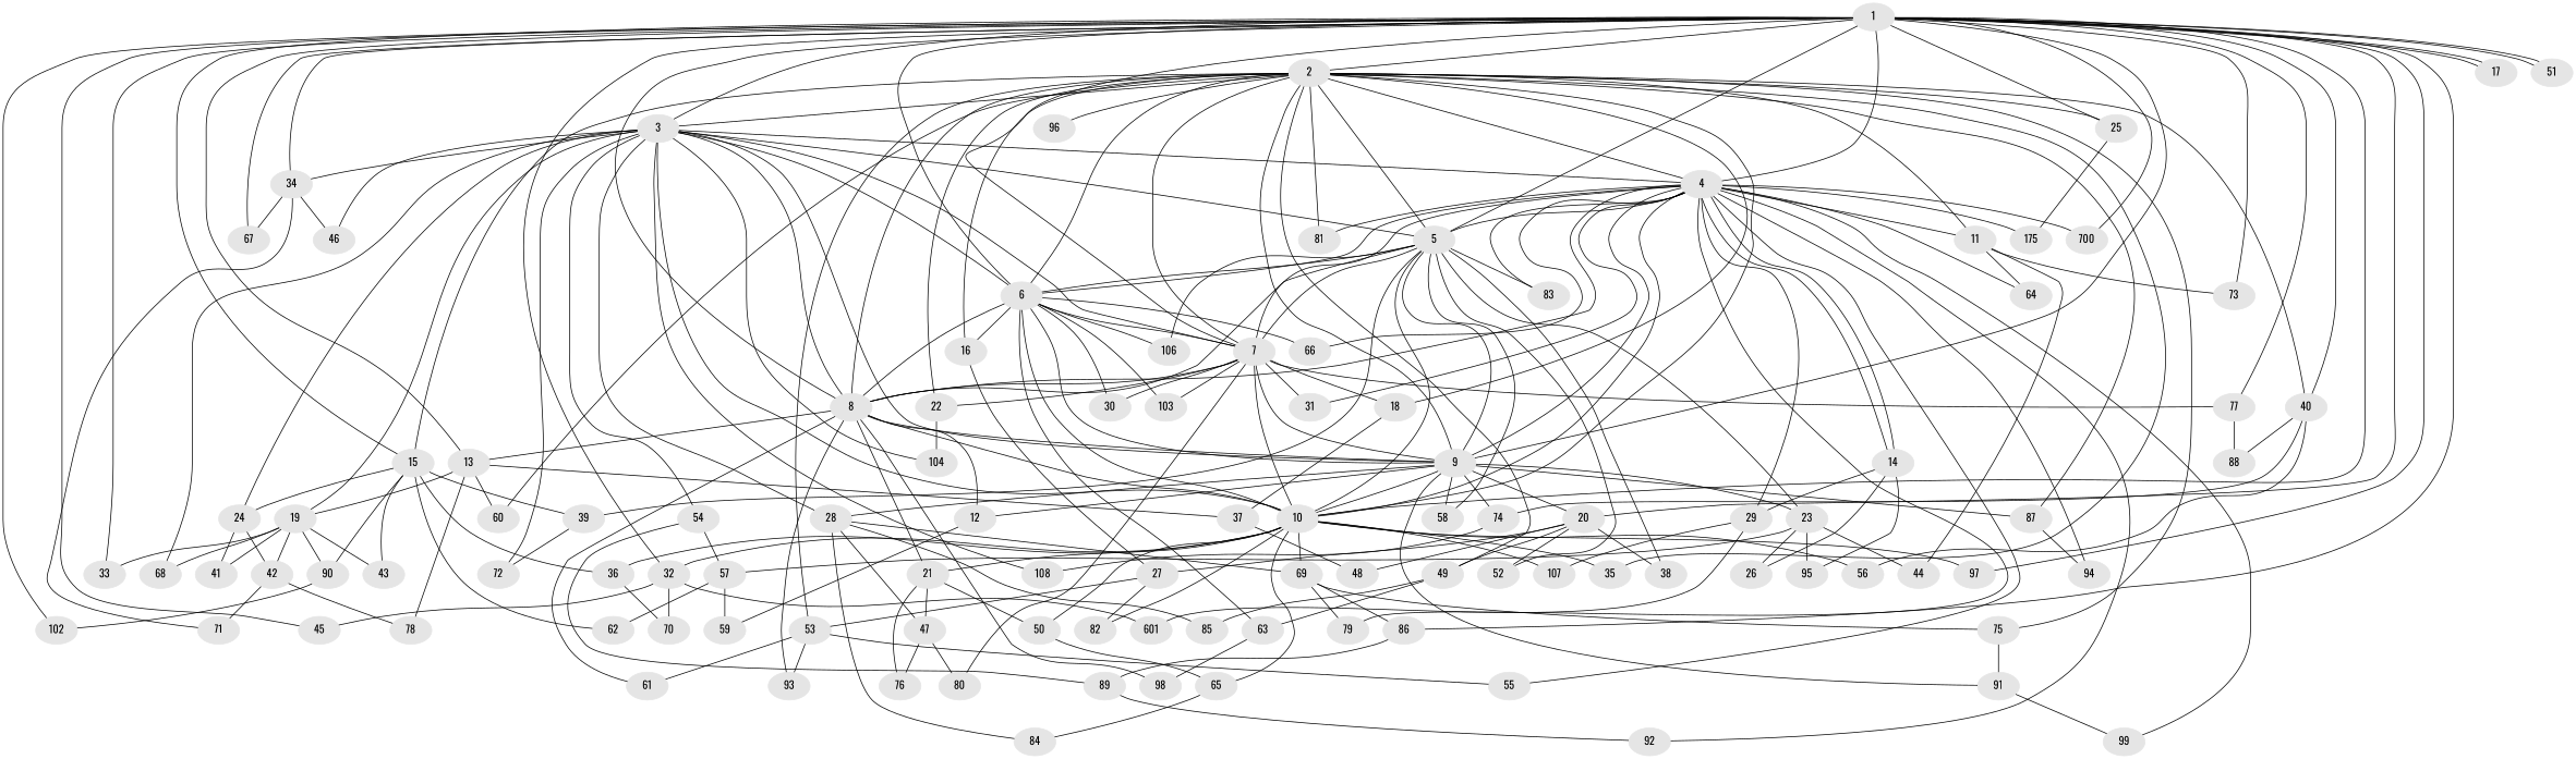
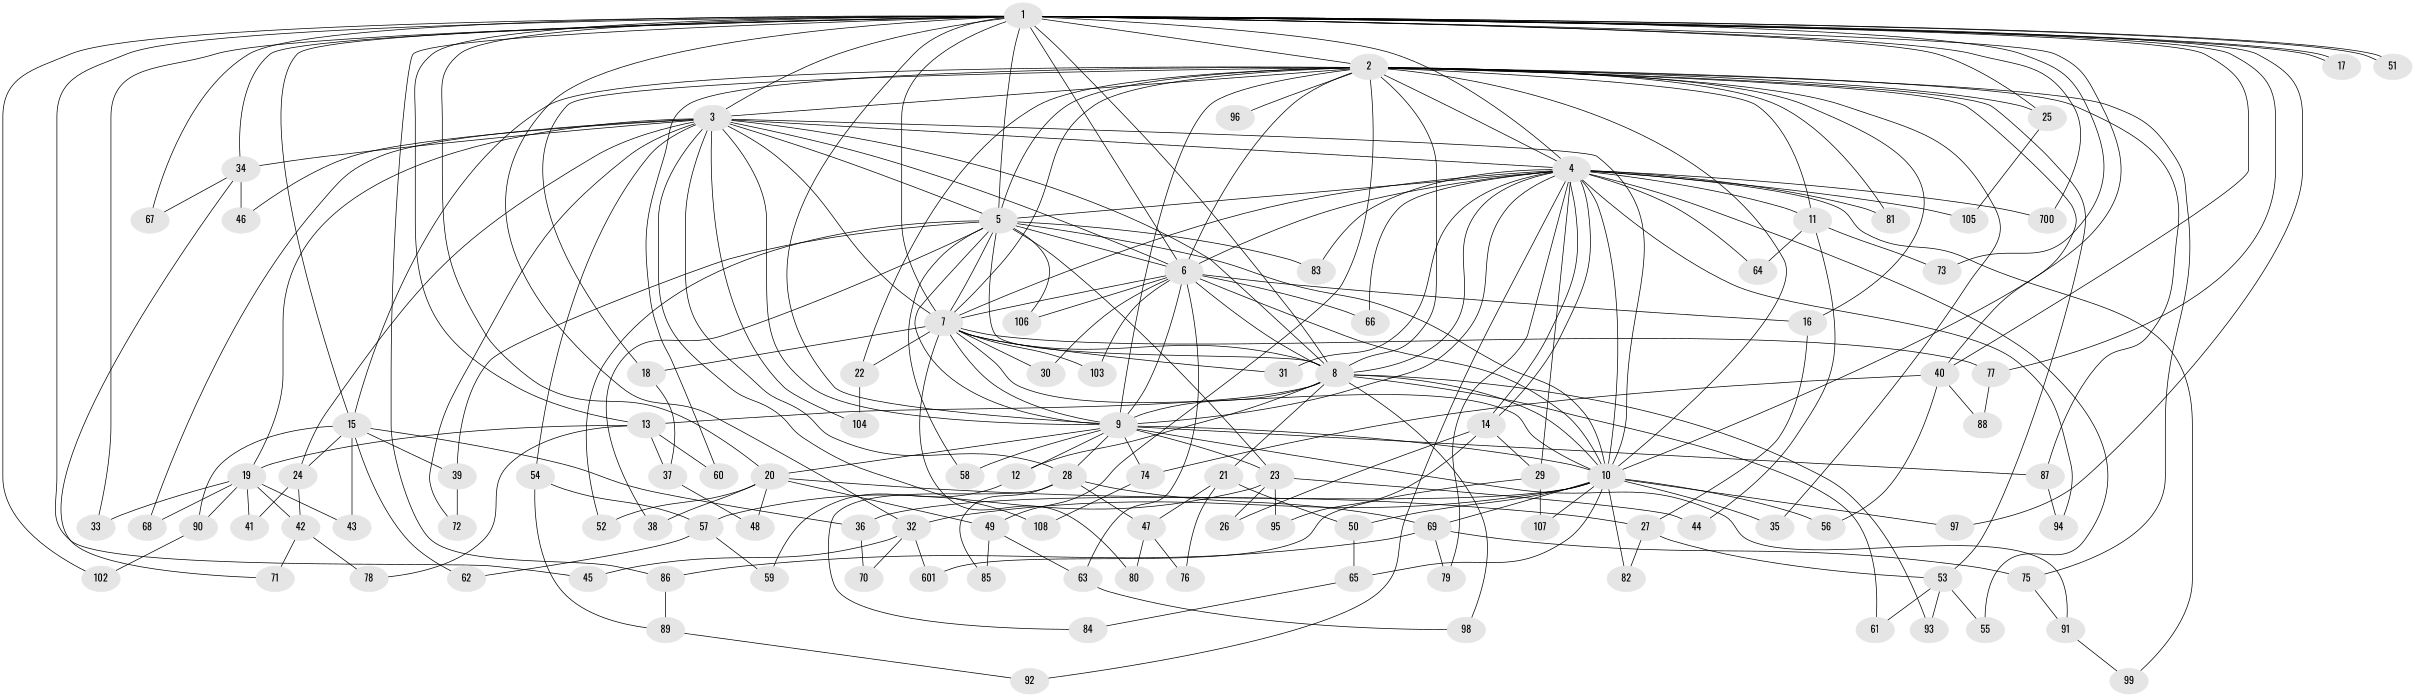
  graph {
    fontname=Oswald
    node [color=gray90 fontname=Oswald style=filled]
    edge [fontname=Oswald]
    1
    2
    3
    4
    5
    6
    7
    8
    9
    10
    13
    15
    17
    20
    25
    32
    33
    34
    40
    45
    51
    67
    73
    77
    86
    97
    n27 [label=700]
    102
    11
    16
    18
    22
    35
    49
    53
    60
    75
    81
    87
    96
    54
    19
    24
    28
    46
    68
    72
    104
    108
    14
    29
    31
    55
    64
    66
    79
    83
    92
    94
    99
-   105 [label=175]
+   105
    23
    38
    39
    52
    58
    106
    30
    63
    103
    80
    12
    21
    61
    93
    98
    74
    91
    36
    50
    56
    65
    69
    82
    107
    37
    78
    43
    62
    90
    27
    48
    n93 [label=601]
    70
    71
    88
    57
    89
    44
    85
    41
    42
    47
    84
    26
    95
    59
    76
    1 -- 2
    1 -- 3
    1 -- 4
    1 -- 5
    1 -- 6
    1 -- 7
    1 -- 8
    1 -- 9
    1 -- 10
    1 -- 13
    1 -- 15
    1 -- 17
    1 -- 17
    1 -- 20
    1 -- 25
    1 -- 32
    1 -- 33
    1 -- 34
    1 -- 40
    1 -- 45
    1 -- 51
    1 -- 51
    1 -- 67
    1 -- 73
    1 -- 77
    1 -- 86
    1 -- 97
    1 -- n27
    1 -- 102
    2 -- 3
    2 -- 4
    2 -- 5
    2 -- 6
    2 -- 7
    2 -- 8
    2 -- 9
    2 -- 10
    2 -- 15
    2 -- 25
    2 -- 40
    2 -- 11
    2 -- 16
    2 -- 18
    2 -- 22
    2 -- 35
    2 -- 49
    2 -- 53
    2 -- 60
    2 -- 75
    2 -- 81
    2 -- 87
    2 -- 96
    3 -- 4
    3 -- 5
    3 -- 6
    3 -- 7
    3 -- 8
    3 -- 9
    3 -- 10
    3 -- 34
    3 -- 54
    3 -- 19
    3 -- 24
    3 -- 28
    3 -- 46
    3 -- 68
    3 -- 72
    3 -- 104
    3 -- 108
    4 -- 5
    4 -- 6
    4 -- 7
    4 -- 8
    4 -- 9
    4 -- 10
    4 -- n27
    4 -- 11
    4 -- 81
    4 -- 14
    4 -- 14
    4 -- 29
    4 -- 31
    4 -- 55
    4 -- 64
    4 -- 66
    4 -- 79
    4 -- 83
    4 -- 92
    4 -- 94
    4 -- 99
    4 -- 105
    5 -- 6
    5 -- 7
    5 -- 8
    5 -- 9
    5 -- 10
    5 -- 83
    5 -- 23
    5 -- 38
    5 -- 39
    5 -- 52
    5 -- 58
    5 -- 106
    6 -- 7
    6 -- 8
    6 -- 9
    6 -- 10
    6 -- 16
    6 -- 66
    6 -- 106
    6 -- 30
    6 -- 63
    6 -- 103
    7 -- 8
    7 -- 9
    7 -- 10
    7 -- 77
    7 -- 18
    7 -- 22
    7 -- 31
    7 -- 30
    7 -- 103
    7 -- 80
    8 -- 9
    8 -- 10
    8 -- 13
    8 -- 12
    8 -- 21
    8 -- 61
    8 -- 93
    8 -- 98
    9 -- 10
    9 -- 20
    9 -- 87
    9 -- 28
    9 -- 23
    9 -- 58
    9 -- 12
    9 -- 74
    9 -- 91
    10 -- 32
    10 -- 97
    10 -- 35
-   10 -- 21
    10 -- 36
    10 -- 50
    10 -- 56
    10 -- 65
    10 -- 69
    10 -- 82
    10 -- 107
    13 -- 60
    13 -- 19
    13 -- 37
    13 -- 78
    15 -- 24
    15 -- 39
    15 -- 36
    15 -- 43
    15 -- 62
    15 -- 90
    20 -- 49
    20 -- 38
    20 -- 52
    20 -- 27
    20 -- 48
    25 -- 105
    32 -- 45
    32 -- n93
    32 -- 70
    34 -- 67
    34 -- 46
    34 -- 71
    40 -- 74
    40 -- 56
    40 -- 88
    77 -- 88
    86 -- 89
    11 -- 73
    11 -- 64
    11 -- 44
    16 -- 27
    18 -- 37
    22 -- 104
    49 -- 63
    49 -- 85
    53 -- 55
    53 -- 61
    53 -- 93
    75 -- 91
    87 -- 94
    54 -- 57
    54 -- 89
    19 -- 33
    19 -- 68
    19 -- 43
    19 -- 90
    19 -- 41
    19 -- 42
    24 -- 41
    24 -- 42
    28 -- 69
    28 -- 85
    28 -- 47
    28 -- 84
    14 -- 29
    14 -- 26
    14 -- 95
    29 -- 107
    29 -- n93
    23 -- 57
    23 -- 44
    23 -- 26
    23 -- 95
    39 -- 72
    63 -- 98
    12 -- 59
    21 -- 50
    21 -- 47
    21 -- 76
    74 -- 108
    91 -- 99
    36 -- 70
    50 -- 65
    65 -- 84
    69 -- 86
    69 -- 75
    69 -- 79
    37 -- 48
    90 -- 102
    27 -- 53
    27 -- 82
    57 -- 62
    57 -- 59
    89 -- 92
    42 -- 78
    42 -- 71
    47 -- 80
    47 -- 76
  }
